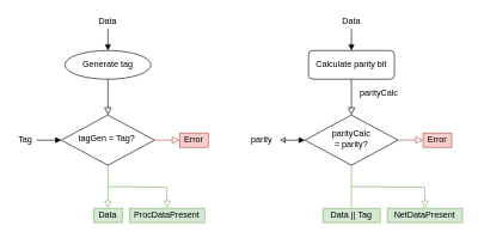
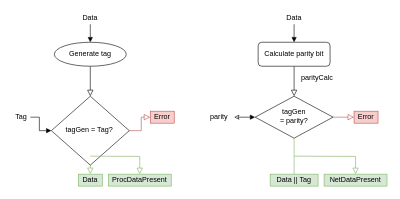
  <mxCell id="0" />
  <mxCell id="1" parent="0" />
  <mxCell id="2" value="" style="rounded=0;html=1;jettySize=auto;orthogonalLoop=1;fontSize=11;endArrow=block;endFill=0;endSize=8;strokeWidth=1;shadow=0;labelBackgroundColor=none;edgeStyle=orthogonalEdgeStyle;" parent="1" source="4" target="8" edge="1"><mxGeometry relative="1" as="geometry" /></mxCell>
  <mxCell id="3" style="edgeStyle=orthogonalEdgeStyle;rounded=0;orthogonalLoop=1;jettySize=auto;html=1;exitX=0.5;exitY=0;exitDx=0;exitDy=0;startArrow=block;startFill=1;endArrow=none;endFill=0;" edge="1" parent="1" source="4"><mxGeometry relative="1" as="geometry"><mxPoint x="150" y="40" as="targetPoint" /></mxGeometry></mxCell>
  <mxCell id="4" value="Generate tag" style="ellipse;whiteSpace=wrap;html=1;fontSize=12;glass=0;strokeWidth=1;shadow=0;" parent="1" vertex="1"><mxGeometry x="90" y="70" width="120" height="40" as="geometry" /></mxCell>
  <mxCell id="5" style="edgeStyle=orthogonalEdgeStyle;rounded=0;orthogonalLoop=1;jettySize=auto;html=1;exitX=0;exitY=0.5;exitDx=0;exitDy=0;startArrow=block;startFill=1;endArrow=none;endFill=0;entryX=1;entryY=0.5;entryDx=0;entryDy=0;" edge="1" parent="1" source="8" target="10"><mxGeometry relative="1" as="geometry"><mxPoint x="50" y="204.667" as="targetPoint" /></mxGeometry></mxCell>
  <mxCell id="6" style="edgeStyle=orthogonalEdgeStyle;rounded=0;orthogonalLoop=1;jettySize=auto;html=1;exitX=0.5;exitY=1;exitDx=0;exitDy=0;startArrow=none;startFill=0;endArrow=block;endFill=0;startSize=8;endSize=8;fillColor=#d5e8d4;strokeColor=#82b366;entryX=0.5;entryY=0;entryDx=0;entryDy=0;" edge="1" parent="1" source="8" target="12"><mxGeometry relative="1" as="geometry"><mxPoint x="150" y="300" as="targetPoint" /></mxGeometry></mxCell>
  <mxCell id="7" style="edgeStyle=orthogonalEdgeStyle;rounded=0;orthogonalLoop=1;jettySize=auto;html=1;exitX=1;exitY=0.5;exitDx=0;exitDy=0;entryX=0;entryY=0.5;entryDx=0;entryDy=0;startArrow=none;startFill=0;startSize=8;endArrow=block;endFill=0;endSize=8;fillColor=#f8cecc;strokeColor=#b85450;" edge="1" parent="1" source="8" target="14"><mxGeometry relative="1" as="geometry"><mxPoint x="270" y="205" as="targetPoint" /></mxGeometry></mxCell>
- <mxCell id="8" value="tagGen = Tag?&amp;nbsp;" style="rhombus;whiteSpace=wrap;html=1;shadow=0;fontFamily=Helvetica;fontSize=12;align=center;strokeWidth=1;spacing=6;spacingTop=-4;" parent="1" vertex="1"><mxGeometry x="85" y="160" width="130" height="70" as="geometry" /></mxCell>
+ <mxCell id="8" value="tagGen = Tag?&amp;nbsp;" style="rhombus;whiteSpace=wrap;html=1;shadow=0;fontFamily=Helvetica;fontSize=12;align=center;strokeWidth=1;spacing=6;spacingTop=-4;" parent="1" vertex="1"><mxGeometry x="85" y="160" width="130" height="115" as="geometry" /></mxCell>
  <mxCell id="9" value="Data" style="text;html=1;strokeColor=none;fillColor=none;align=center;verticalAlign=middle;whiteSpace=wrap;rounded=0;" vertex="1" parent="1"><mxGeometry x="130" y="20" width="40" height="20" as="geometry" /></mxCell>
  <mxCell id="10" value="Tag" style="text;html=1;strokeColor=none;fillColor=none;align=center;verticalAlign=middle;whiteSpace=wrap;rounded=0;" vertex="1" parent="1"><mxGeometry x="20" y="185" width="30" height="20" as="geometry" /></mxCell>
  <mxCell id="11" style="edgeStyle=orthogonalEdgeStyle;rounded=0;orthogonalLoop=1;jettySize=auto;html=1;startArrow=none;startFill=0;endArrow=block;endFill=0;startSize=8;endSize=8;entryX=0.5;entryY=0;entryDx=0;entryDy=0;fillColor=#d5e8d4;strokeColor=#82b366;" edge="1" parent="1" target="13"><mxGeometry relative="1" as="geometry"><mxPoint x="220" y="310" as="targetPoint" /><mxPoint x="150" y="260" as="sourcePoint" /></mxGeometry></mxCell>
  <mxCell id="12" value="Data" style="text;html=1;strokeColor=#82b366;fillColor=#d5e8d4;align=center;verticalAlign=middle;whiteSpace=wrap;rounded=0;" vertex="1" parent="1"><mxGeometry x="130" y="290" width="40" height="20" as="geometry" /></mxCell>
  <mxCell id="13" value="ProcDataPresent" style="text;html=1;strokeColor=#82b366;fillColor=#d5e8d4;align=center;verticalAlign=middle;whiteSpace=wrap;rounded=0;" vertex="1" parent="1"><mxGeometry x="180" y="290" width="105" height="20" as="geometry" /></mxCell>
  <mxCell id="14" value="Error" style="text;html=1;strokeColor=#b85450;fillColor=#f8cecc;align=center;verticalAlign=middle;whiteSpace=wrap;rounded=0;" vertex="1" parent="1"><mxGeometry x="250" y="185" width="40" height="20" as="geometry" /></mxCell>
  <mxCell id="15" value="" style="rounded=0;html=1;jettySize=auto;orthogonalLoop=1;fontSize=11;endArrow=block;endFill=0;endSize=8;strokeWidth=1;shadow=0;labelBackgroundColor=none;edgeStyle=orthogonalEdgeStyle;" edge="1" parent="1" source="17" target="21"><mxGeometry relative="1" as="geometry" /></mxCell>
  <mxCell id="16" style="edgeStyle=orthogonalEdgeStyle;rounded=0;orthogonalLoop=1;jettySize=auto;html=1;exitX=0.5;exitY=0;exitDx=0;exitDy=0;startArrow=block;startFill=1;endArrow=none;endFill=0;" edge="1" parent="1" source="17"><mxGeometry relative="1" as="geometry"><mxPoint x="490" y="40" as="targetPoint" /></mxGeometry></mxCell>
  <mxCell id="17" value="Calculate parity bit" style="rounded=1;whiteSpace=wrap;html=1;fontSize=12;glass=0;strokeWidth=1;shadow=0;" vertex="1" parent="1"><mxGeometry x="430" y="70" width="120" height="40" as="geometry" /></mxCell>
  <mxCell id="18" style="edgeStyle=orthogonalEdgeStyle;rounded=0;orthogonalLoop=1;jettySize=auto;html=1;exitX=0;exitY=0.5;exitDx=0;exitDy=0;startArrow=block;startFill=1;endArrow=classic;endFill=0;entryX=1;entryY=0.5;entryDx=0;entryDy=0;" edge="1" parent="1" source="21" target="23"><mxGeometry relative="1" as="geometry"><mxPoint x="390" y="204.667" as="targetPoint" /></mxGeometry></mxCell>
  <mxCell id="19" style="edgeStyle=orthogonalEdgeStyle;rounded=0;orthogonalLoop=1;jettySize=auto;html=1;exitX=0.5;exitY=1;exitDx=0;exitDy=0;startArrow=none;startFill=0;endArrow=none;endFill=0;startSize=8;endSize=8;fillColor=#d5e8d4;strokeColor=#82b366;entryX=0.5;entryY=0;entryDx=0;entryDy=0;" edge="1" parent="1" source="21" target="26"><mxGeometry relative="1" as="geometry"><mxPoint x="490" y="300" as="targetPoint" /></mxGeometry></mxCell>
  <mxCell id="20" style="edgeStyle=orthogonalEdgeStyle;rounded=0;orthogonalLoop=1;jettySize=auto;html=1;exitX=1;exitY=0.5;exitDx=0;exitDy=0;entryX=0;entryY=0.5;entryDx=0;entryDy=0;startArrow=none;startFill=0;startSize=8;endArrow=block;endFill=0;endSize=8;fillColor=#f8cecc;strokeColor=#b85450;" edge="1" parent="1" source="21" target="28"><mxGeometry relative="1" as="geometry"><mxPoint x="610" y="205" as="targetPoint" /></mxGeometry></mxCell>
- <mxCell id="21" value="parityCalc &lt;br&gt;= parity?" style="rhombus;whiteSpace=wrap;html=1;shadow=0;fontFamily=Helvetica;fontSize=12;align=center;strokeWidth=1;spacing=6;spacingTop=-4;" vertex="1" parent="1"><mxGeometry x="425" y="160" width="130" height="70" as="geometry" /></mxCell>
+ <mxCell id="21" value="tagGen &lt;br&gt;= parity?" style="rhombus;whiteSpace=wrap;html=1;shadow=0;fontFamily=Helvetica;fontSize=12;align=center;strokeWidth=1;spacing=6;spacingTop=-4;" vertex="1" parent="1"><mxGeometry x="425" y="160" width="130" height="70" as="geometry" /></mxCell>
  <mxCell id="22" value="Data" style="text;html=1;strokeColor=none;fillColor=none;align=center;verticalAlign=middle;whiteSpace=wrap;rounded=0;" vertex="1" parent="1"><mxGeometry x="470" y="20" width="40" height="20" as="geometry" /></mxCell>
  <mxCell id="23" value="parity" style="text;html=1;strokeColor=none;fillColor=none;align=center;verticalAlign=middle;whiteSpace=wrap;rounded=0;" vertex="1" parent="1"><mxGeometry x="340" y="185" width="50" height="20" as="geometry" /></mxCell>
  <mxCell id="24" value="parityCalc" style="text;html=1;strokeColor=none;fillColor=none;align=center;verticalAlign=middle;whiteSpace=wrap;rounded=0;" vertex="1" parent="1"><mxGeometry x="495.5" y="120" width="64.5" height="20" as="geometry" /></mxCell>
  <mxCell id="25" style="edgeStyle=orthogonalEdgeStyle;rounded=0;orthogonalLoop=1;jettySize=auto;html=1;startArrow=none;startFill=0;endArrow=block;endFill=0;startSize=8;endSize=8;entryX=0.5;entryY=0;entryDx=0;entryDy=0;fillColor=#d5e8d4;strokeColor=#82b366;" edge="1" parent="1" target="27"><mxGeometry relative="1" as="geometry"><mxPoint x="580" y="310" as="targetPoint" /><mxPoint x="490" y="260" as="sourcePoint" /></mxGeometry></mxCell>
  <mxCell id="26" value="Data || Tag" style="text;html=1;strokeColor=#82b366;fillColor=#d5e8d4;align=center;verticalAlign=middle;whiteSpace=wrap;rounded=0;" vertex="1" parent="1"><mxGeometry x="450" y="290" width="80" height="20" as="geometry" /></mxCell>
  <mxCell id="27" value="NetDataPresent" style="text;html=1;strokeColor=#82b366;fillColor=#d5e8d4;align=center;verticalAlign=middle;whiteSpace=wrap;rounded=0;" vertex="1" parent="1"><mxGeometry x="540" y="290" width="105" height="20" as="geometry" /></mxCell>
  <mxCell id="28" value="Error" style="text;html=1;strokeColor=#b85450;fillColor=#f8cecc;align=center;verticalAlign=middle;whiteSpace=wrap;rounded=0;" vertex="1" parent="1"><mxGeometry x="590" y="185" width="40" height="20" as="geometry" /></mxCell>
